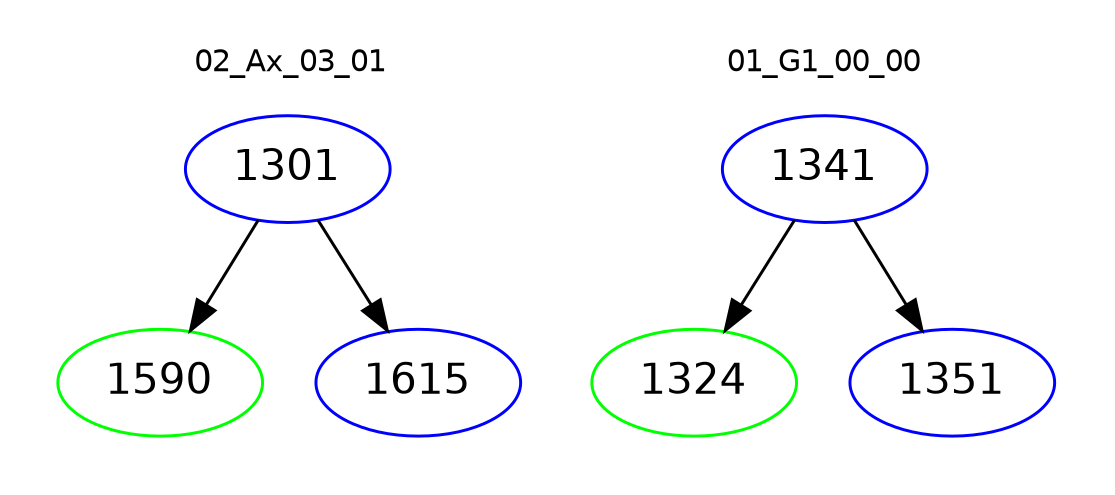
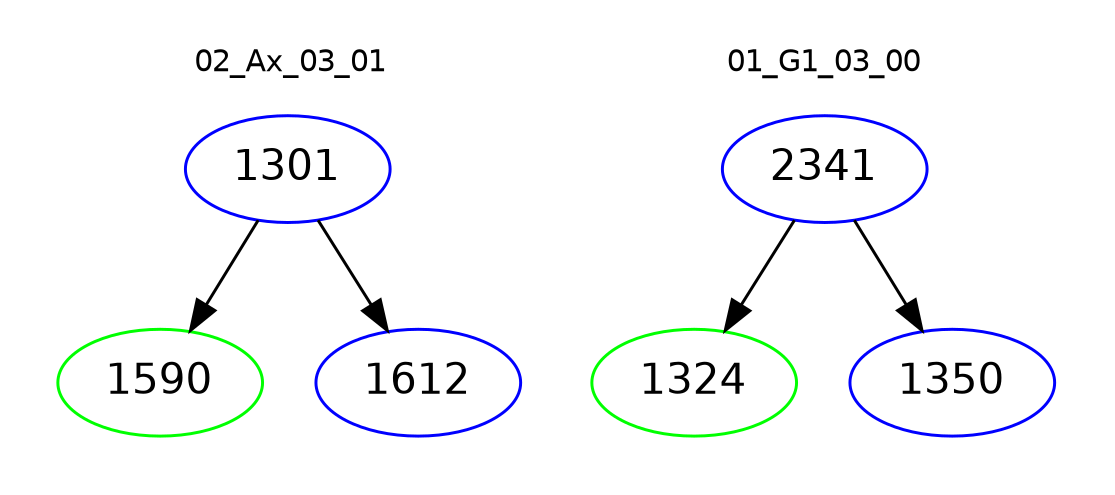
  digraph {
    fontname="DejaVu Sans"
    node [color=blue fontname="DejaVu Sans"]
    edge [color=black fontname="DejaVu Sans"]
    n1 [label=1301]
    n2 [color=green label=1590]
-   n3 [label=1615]
-   n4 [label=1341]
+   n3 [label=1612]
+   n4 [label=2341]
    n5 [color=green label=1324]
-   n6 [label=1351]
+   n6 [label=1350]
    subgraph cluster_1 {
      color=white
      fontsize=10
      label="02_Ax_03_01"
      n1
      n2
      n3
    }
    subgraph cluster_2 {
      color=white
      fontsize=10
-     label="01_G1_00_00"
+     label="01_G1_03_00"
      n4
      n5
      n6
    }
    n1 -> n2
    n1 -> n3
    n4 -> n5
    n4 -> n6
  }
